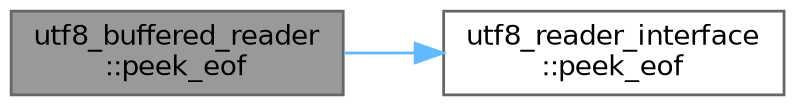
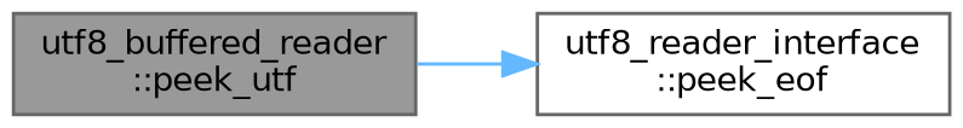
  digraph {
    rankdir=LR
    node [fontname=Helvetica fontsize=10 shape=box style=filled]
-   n1 [color=gray40 fillcolor=grey60 fontcolor=black height=0.2 label="utf8_buffered_reader\l::peek_eof" width=0.4]
+   n1 [color=gray40 fillcolor=grey60 fontcolor=black height=0.2 label="utf8_buffered_reader\l::peek_utf" width=0.4]
    n2 [color=grey40 fillcolor=white height=0.2 label="utf8_reader_interface\l::peek_eof" width=0.4]
    n1 -> n2 [color=steelblue1 fontname=Helvetica fontsize=10 labelfontname=Helvetica labelfontsize=10 style=solid]
  }
